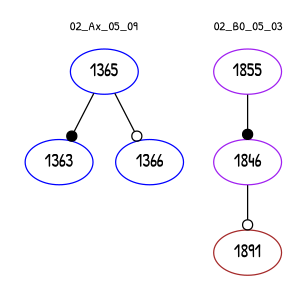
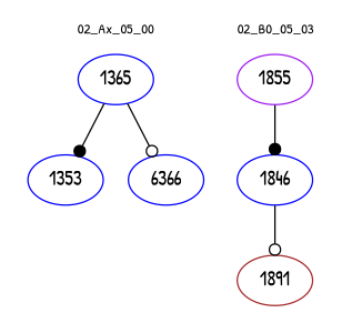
  digraph {
    fontname="Patrick Hand"
    node [color=blue fontname="Patrick Hand"]
    edge [arrowhead=dot color=black fontname="Patrick Hand"]
    n1 [label=1365]
-   n2 [label=1363]
-   n3 [label=1366]
-   n4 [color=purple label=1846]
+   n2 [label=1353]
+   n3 [label=6366]
+   n4 [label=1846]
    n5 [color=brown label=1891]
    n6 [color=purple label=1855]
    subgraph cluster_1 {
      color=white
      fontsize=10
-     label="02_Ax_05_09"
+     label="02_Ax_05_00"
      n1
      n2
      n3
    }
    subgraph cluster_2 {
      color=white
      fontsize=10
      label="02_B0_05_03"
      n4
      n5
      n6
    }
    n1 -> n2
    n1 -> n3 [arrowhead=odot]
    n4 -> n5 [arrowhead=odot]
    n6 -> n4
  }
